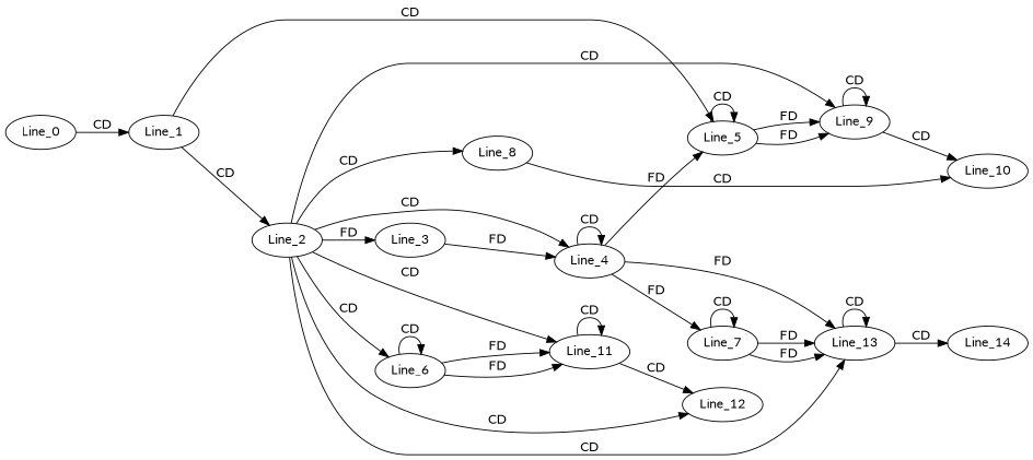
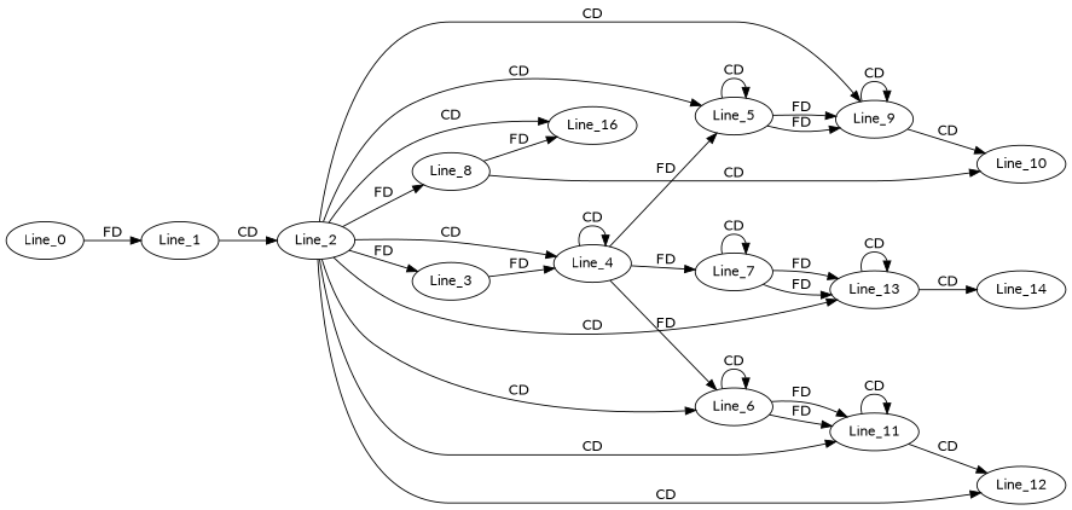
  digraph {
    fontname=Lato
    rankdir=LR
    node [fontname=Lato]
    edge [fontname=Lato]
    Line_0
    Line_1
    Line_2
    Line_3
    Line_4
    Line_5
    Line_6
    Line_8
    Line_9
    Line_11
    Line_13
+   Line_16
    Line_12
    Line_7
    Line_10
    Line_14
-   Line_0 -> Line_1 [label=CD]
+   Line_0 -> Line_1 [label=FD]
    Line_1 -> Line_2 [label=CD]
    Line_2 -> Line_3 [label=FD]
    Line_2 -> Line_4 [label=CD]
-   Line_1 -> Line_5 [label=CD]
+   Line_2 -> Line_5 [label=CD]
    Line_2 -> Line_6 [label=CD]
-   Line_2 -> Line_8 [label=CD]
+   Line_2 -> Line_8 [label=FD]
    Line_2 -> Line_9 [label=CD]
    Line_2 -> Line_11 [label=CD]
    Line_2 -> Line_13 [label=CD]
+   Line_2 -> Line_16 [label=CD]
    Line_2 -> Line_12 [label=CD]
    Line_3 -> Line_4 [label=FD]
    Line_4 -> Line_4 [label=CD]
    Line_4 -> Line_5 [label=FD]
-   Line_4 -> Line_13 [label=FD]
+   Line_4 -> Line_6 [label=FD]
    Line_4 -> Line_7 [label=FD]
    Line_5 -> Line_5 [label=CD]
    Line_5 -> Line_9 [label=FD]
    Line_5 -> Line_9 [label=FD]
    Line_6 -> Line_6 [label=CD]
    Line_6 -> Line_11 [label=FD]
    Line_6 -> Line_11 [label=FD]
+   Line_8 -> Line_16 [label=FD]
    Line_8 -> Line_10 [label=CD]
    Line_9 -> Line_9 [label=CD]
    Line_9 -> Line_10 [label=CD]
    Line_11 -> Line_11 [label=CD]
    Line_11 -> Line_12 [label=CD]
    Line_13 -> Line_13 [label=CD]
    Line_13 -> Line_14 [label=CD]
    Line_7 -> Line_13 [label=FD]
    Line_7 -> Line_13 [label=FD]
    Line_7 -> Line_7 [label=CD]
  }
